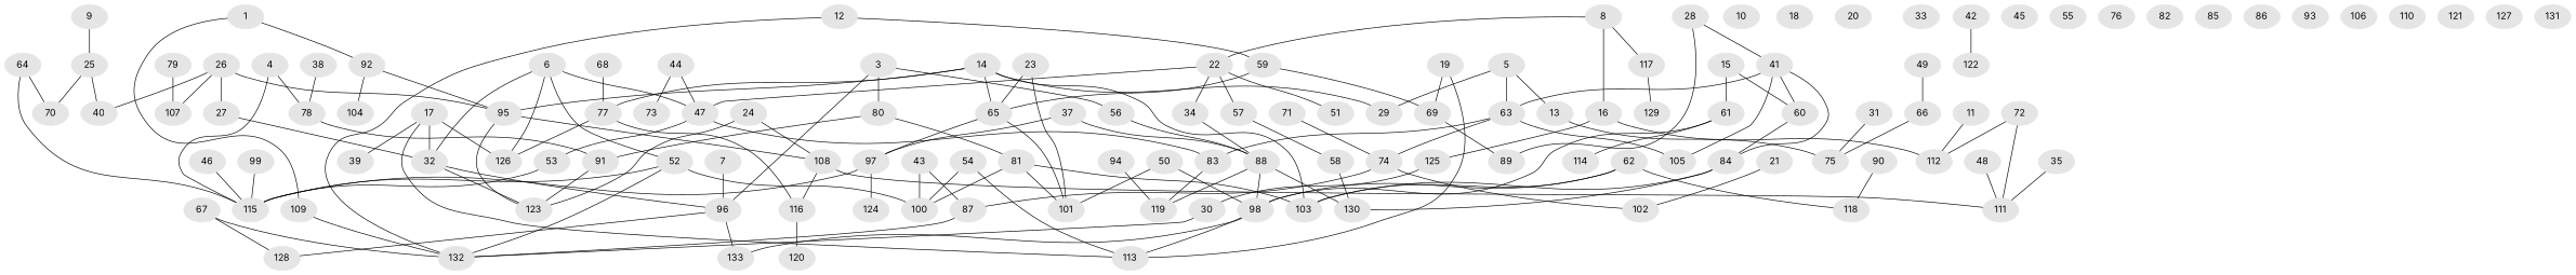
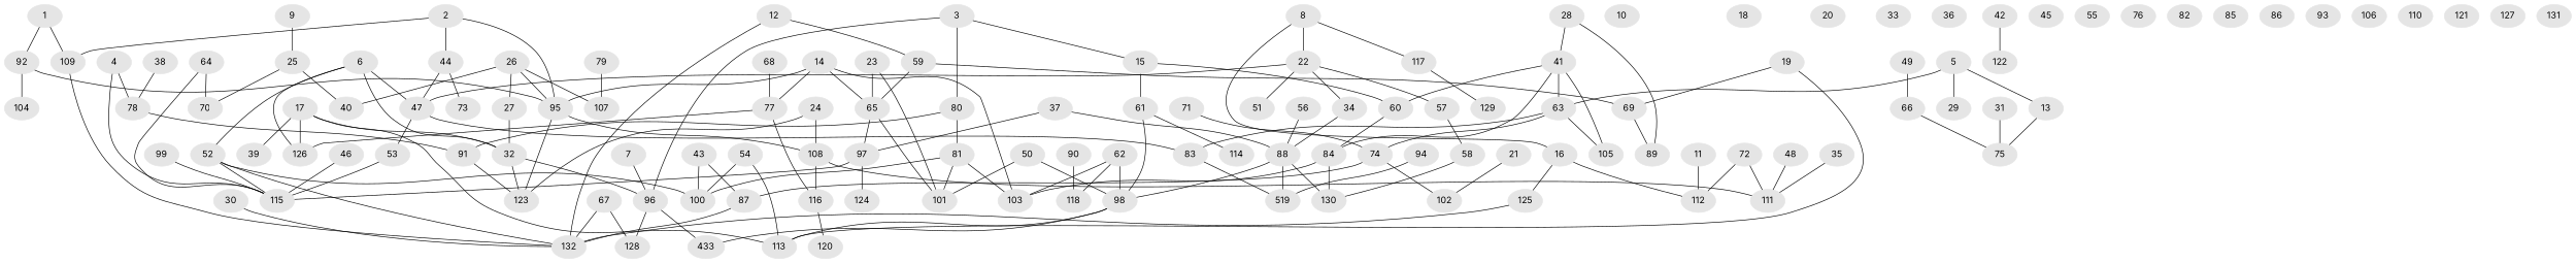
  graph {
    fontname=Inter
    node [color=gray90 fontname=Inter style=filled]
    edge [fontname=Inter]
    1
    92
    109
    95
    104
    132
+   2
    44
    47
    73
    108
    123
    3
    56
    80
    96
    88
    91
    81
    128
-   133
+   133 [label=433]
    4
    78
    115
    5
    13
    29
    63
    75
    105
    83
    74
    6
    32
    52
    126
    53
    100
    7
    8
    16
    22
    117
    112
    125
    34
    51
    57
    129
    9
    25
    40
    70
    10
    11
    12
    59
    65
    69
    14
    77
    103
    101
    97
    116
    15
    60
    61
    84
    98
    114
    17
    39
    113
    18
    19
    89
    20
    21
    102
    58
    23
    24
    111
    26
    27
    107
    28
    41
    30
    31
    33
    130
-   119
+   119 [label=519]
    35
+   36
    37
    124
    38
    42
    122
    43
    87
    45
    46
    48
    49
    66
    50
    54
    55
    62
    118
    64
    67
    68
    71
    72
    76
    120
    79
    82
    85
    86
    90
    93
    94
    99
    106
    110
    121
    127
    131
    1 -- 92
    1 -- 109
    92 -- 95
    92 -- 104
    109 -- 132
    95 -- 108
    95 -- 123
+   2 -- 109
+   2 -- 95
+   2 -- 44
    44 -- 47
    44 -- 73
    47 -- 83
    47 -- 53
    108 -- 116
    108 -- 111
-   3 -- 56
+   3 -- 15
    3 -- 80
    3 -- 96
    56 -- 88
    80 -- 91
    80 -- 81
    96 -- 128
    96 -- 133
    88 -- 98
    88 -- 130
    88 -- 119
    91 -- 123
    81 -- 100
    81 -- 103
    81 -- 101
    4 -- 78
    4 -- 115
    78 -- 91
    5 -- 13
    5 -- 29
    5 -- 63
    13 -- 75
    63 -- 105
    63 -- 83
    63 -- 74
    83 -- 119
    74 -- 102
    74 -- 87
    6 -- 47
    6 -- 32
    6 -- 52
    6 -- 126
    32 -- 123
    32 -- 96
    52 -- 132
    52 -- 115
    52 -- 100
    53 -- 115
    7 -- 96
    8 -- 16
    8 -- 22
    8 -- 117
    16 -- 112
    16 -- 125
    22 -- 47
    22 -- 34
    22 -- 51
    22 -- 57
    117 -- 129
-   125 -- 30
+   125 -- 132
    34 -- 88
    57 -- 58
    9 -- 25
    25 -- 40
    25 -- 70
    11 -- 112
    12 -- 132
    12 -- 59
    59 -- 65
    59 -- 69
    65 -- 101
    65 -- 97
    69 -- 89
    14 -- 95
-   14 -- 29
    14 -- 65
    14 -- 77
    14 -- 103
    77 -- 126
    77 -- 116
    97 -- 115
    97 -- 124
    116 -- 120
    15 -- 60
    15 -- 61
    60 -- 84
    61 -- 98
    61 -- 114
    84 -- 103
    84 -- 130
    98 -- 133
    98 -- 113
    17 -- 32
    17 -- 126
    17 -- 39
    17 -- 113
    19 -- 69
    19 -- 113
    21 -- 102
    58 -- 130
    23 -- 65
    23 -- 101
    24 -- 108
    24 -- 123
    26 -- 95
    26 -- 40
    26 -- 27
    26 -- 107
    27 -- 32
    28 -- 89
    28 -- 41
    41 -- 63
    41 -- 105
    41 -- 60
    41 -- 84
    30 -- 132
    31 -- 75
    35 -- 111
    37 -- 88
    37 -- 97
    38 -- 78
    42 -- 122
    43 -- 100
    43 -- 87
    87 -- 132
    46 -- 115
    48 -- 111
    49 -- 66
    66 -- 75
    50 -- 101
    50 -- 98
    54 -- 100
    54 -- 113
    62 -- 103
    62 -- 98
    62 -- 118
    64 -- 115
    64 -- 70
    67 -- 132
    67 -- 128
    68 -- 77
    71 -- 74
    72 -- 112
    72 -- 111
    79 -- 107
    90 -- 118
    94 -- 119
    99 -- 115
  }
